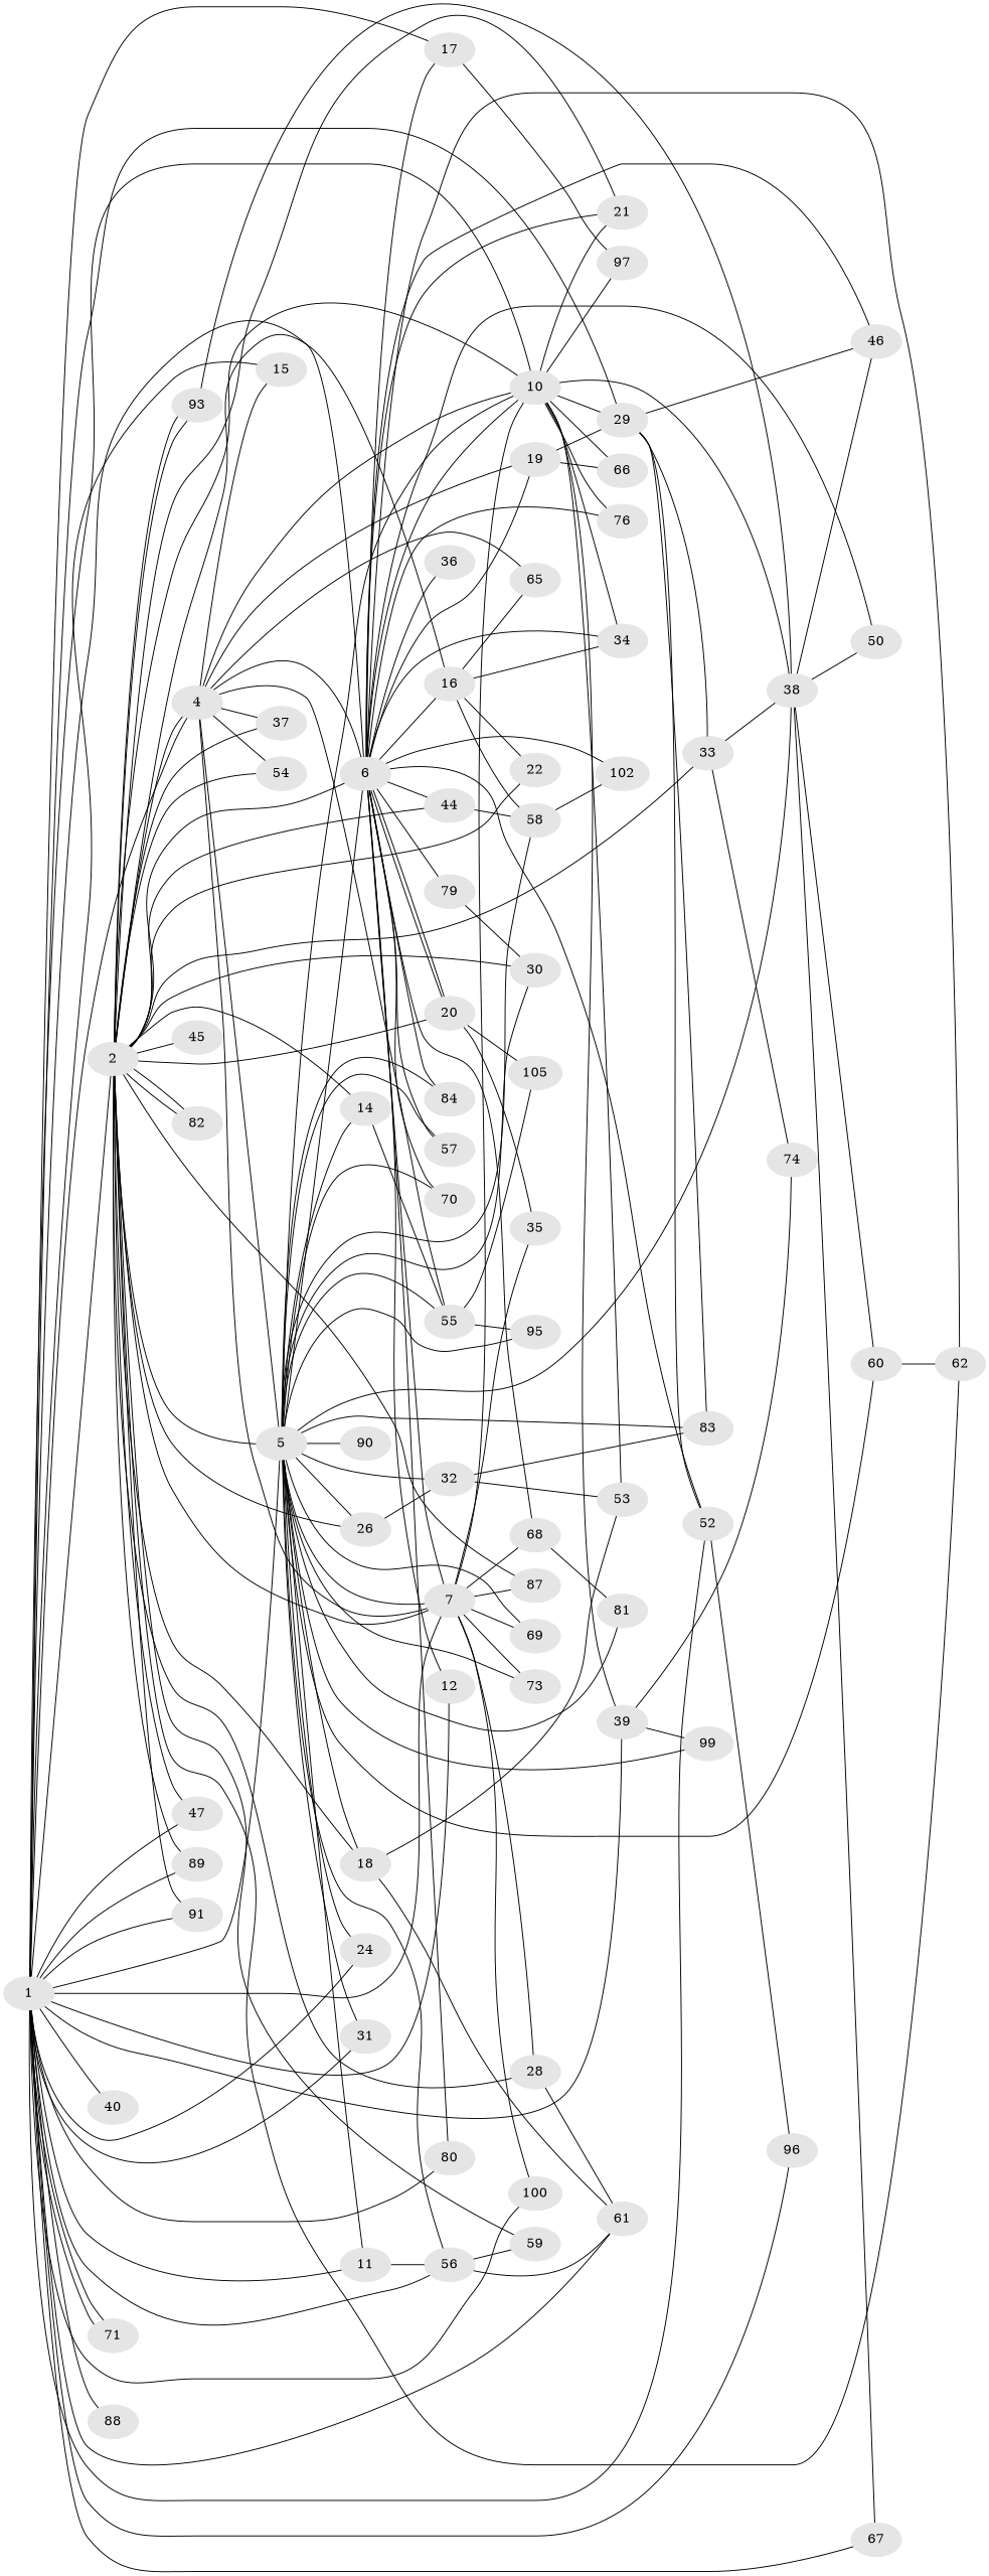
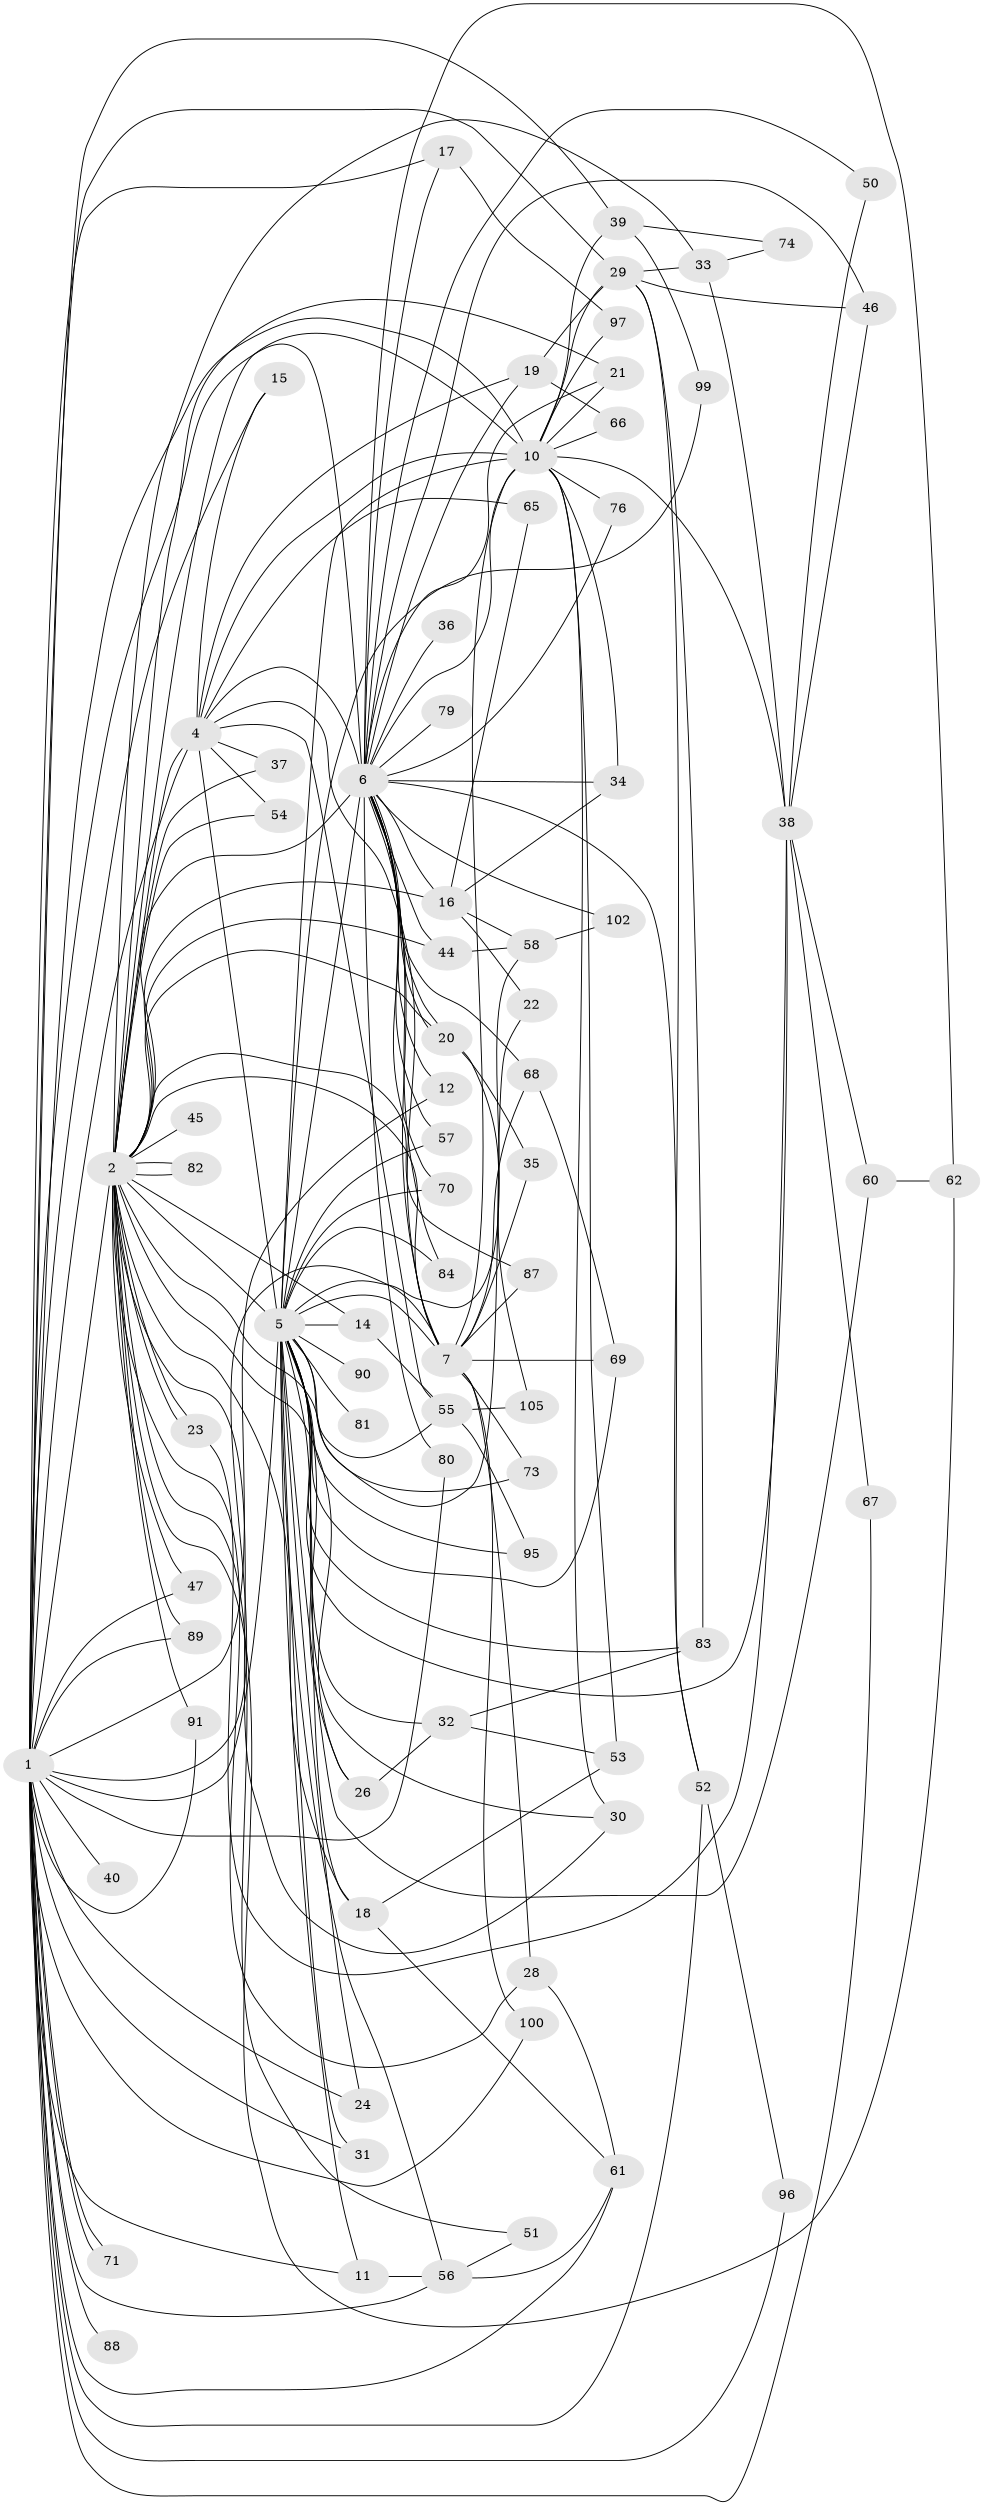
  graph {
    rankdir=LR
    node [color=gray90 style=filled]
    1 [super="+8"]
    2 [super="+3"]
    4 [super="+13"]
    5 [super="+29"]
    6 [super="+9"]
    7 [super="+93"]
    10 [super="+42"]
    11 [super="+85"]
    12
    15
    17
    24
    n13 [label=29 super="+41"]
    31
    39 [super="+43"]
    40
    47
    52 [super="+103"]
    56 [super="+78"]
    61
    67
    71
    80
    88
    89
    91
    96
    100
    14
    16
    18
    20 [super="+72"]
    21 [super="+25"]
    22
-   23 [label=93]
+   23
    26
    28
    30 [super="+104"]
    33 [super="+98"]
    37
    44 [super="+51"]
    45
    54
-   59
+   59 [label=51]
    62 [super="+86"]
    82
    87
    19 [super="+49"]
    55 [super="+101"]
    65
    32 [super="+75"]
    38 [super="+48"]
    57
    58 [super="+64"]
    60
    69
    70
    73
    81
    83 [super="+92"]
    84
    90
    95
    99
    34 [super="+94"]
    36
    46
    50
    68 [super="+77"]
    76
    79
    102
    35
    53 [super="+63"]
    66
    97
    74
    105
    1 -- 2 [weight=4]
    1 -- 4 [weight=2]
    1 -- 5 [weight=2]
    1 -- 6 [weight=4]
    1 -- 7 [weight=2]
    1 -- 10 [weight=2]
    1 -- 11
    1 -- 12
    1 -- 15
    1 -- 17
    1 -- 24
    1 -- n13
    1 -- 31
    1 -- 39 [weight=2]
    1 -- 40 [weight=2]
    1 -- 47
    1 -- 52
    1 -- 56
    1 -- 61
    1 -- 67
    1 -- 71
    1 -- 71
    1 -- 80
    1 -- 88 [weight=2]
    1 -- 89
    1 -- 91
    1 -- 96
    1 -- 100
    2 -- 4 [weight=2]
    2 -- 5 [weight=2]
    2 -- 6 [weight=4]
    2 -- 7 [weight=2]
    2 -- 10 [weight=2]
    2 -- 47
    2 -- 89
    2 -- 91
    2 -- 14
    2 -- 16
    2 -- 18
    2 -- 20
    2 -- 21
    2 -- 22
    2 -- 23
    2 -- 23
    2 -- 26
    2 -- 28
    2 -- 30
    2 -- 33
    2 -- 37
    2 -- 44
    2 -- 45
    2 -- 54
    2 -- 59
    2 -- 62
    2 -- 82
    2 -- 82
    2 -- 87
    4 -- 5 [weight=2]
    4 -- 6 [weight=2]
    4 -- 7
    4 -- 10
    4 -- 15
    4 -- 37
    4 -- 54
    4 -- 19
    4 -- 55
    4 -- 65
    5 -- 6 [weight=2]
    5 -- 7 [weight=2]
    5 -- 10
    5 -- 11
    5 -- 24
    5 -- 31
    5 -- 56
    5 -- 14
    5 -- 18
    5 -- 26
    5 -- 30
    5 -- 55
    5 -- 32 [weight=2]
    5 -- 38
    5 -- 57
    5 -- 58
    5 -- 60
    5 -- 69
    5 -- 70
    5 -- 73
    5 -- 81
    5 -- 83
    5 -- 84
    5 -- 90
    5 -- 95
    5 -- 99
    6 -- 7 [weight=2]
    6 -- 10 [weight=2]
    6 -- 12
    6 -- 17
    6 -- 52
    6 -- 80
    6 -- 16
    6 -- 20
    6 -- 20
    6 -- 21
    6 -- 44 [weight=2]
    6 -- 62
    6 -- 19
    6 -- 57
    6 -- 70
    6 -- 84
    6 -- 34
    6 -- 36
    6 -- 46
    6 -- 50
    6 -- 68 [weight=2]
    6 -- 76
    6 -- 79 [weight=2]
    6 -- 102
    7 -- 10
    7 -- 100
    7 -- 28
    7 -- 87
    7 -- 69 [weight=2]
    7 -- 73
    7 -- 68
    7 -- 35
    10 -- n13
    10 -- 39
    10 -- 21
-   79 -- 30
+   10 -- 30
    10 -- 38
    10 -- 34
    10 -- 76
    10 -- 53
    10 -- 66
    10 -- 97
    11 -- 56
    17 -- 97
    n13 -- 52
    n13 -- 33
    n13 -- 83
    n13 -- 46
    39 -- 99
    39 -- 74
    52 -- 96
    56 -- 61
    56 -- 59
    14 -- 55
    16 -- 22
    16 -- 65
    16 -- 58
    16 -- 34
    18 -- 61
    18 -- 53
    20 -- 35
    20 -- 105
    23 -- 38
    26 -- 32
    28 -- 61
    33 -- 38
    33 -- 74
    44 -- 58
    19 -- n13
    19 -- 66
    55 -- 95
    55 -- 105
    32 -- 83
    32 -- 53
    38 -- 67
    38 -- 60
    38 -- 46
    38 -- 50
    58 -- 102
    60 -- 62
-   68 -- 81
+   68 -- 69
  }
